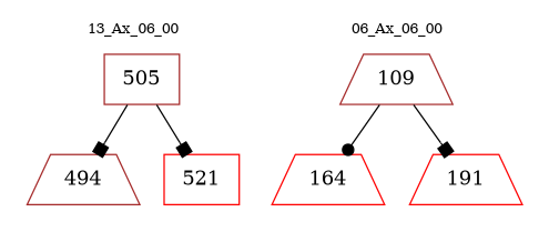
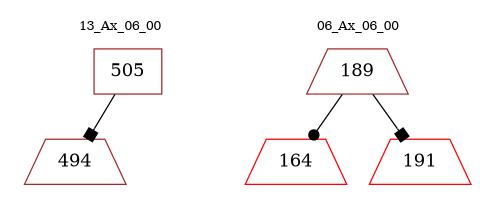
  digraph {
    node [color=brown shape=trapezium]
    edge [arrowhead=box color=black]
    n1 [label=505 shape=box]
    n2 [label=494]
-   n3 [color=red label=521 shape=box]
-   n4 [label=109]
+   n4 [label=189]
    n5 [color=red label=164]
    n6 [color=red label=191]
    subgraph cluster_1 {
      color=white
      fontsize=10
      label="13_Ax_06_00"
      n1
      n2
-     n3
    }
    subgraph cluster_2 {
      color=white
      fontsize=10
      label="06_Ax_06_00"
      n4
      n5
      n6
    }
    n1 -> n2
-   n1 -> n3
    n4 -> n5 [arrowhead=dot]
    n4 -> n6
  }
